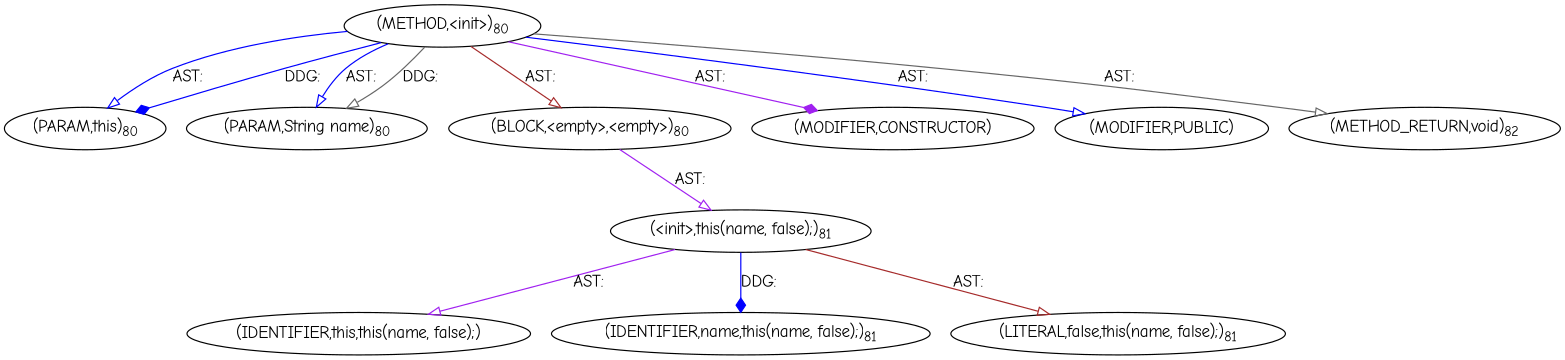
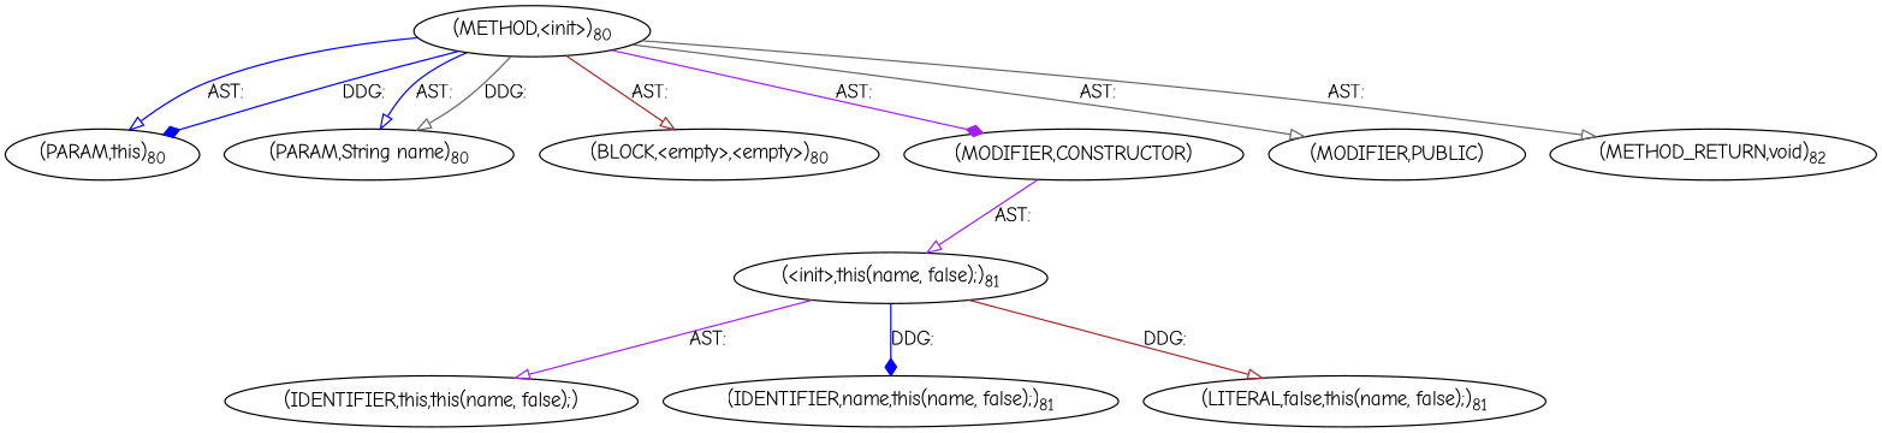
  digraph {
    fontname="Comic Neue"
    node [fontname="Comic Neue"]
    edge [arrowhead=onormal color=blue fontname="Comic Neue"]
    n1 [label=<(METHOD,&lt;init&gt;)<SUB>80</SUB>>]
    n2 [label=<(PARAM,this)<SUB>80</SUB>>]
    n3 [label=<(PARAM,String name)<SUB>80</SUB>>]
    n4 [label=<(BLOCK,&lt;empty&gt;,&lt;empty&gt;)<SUB>80</SUB>>]
    n5 [label=<(MODIFIER,CONSTRUCTOR)>]
    n6 [label=<(MODIFIER,PUBLIC)>]
    n7 [label=<(METHOD_RETURN,void)<SUB>82</SUB>>]
    n8 [label=<(&lt;init&gt;,this(name, false);)<SUB>81</SUB>>]
    n9 [label=<(IDENTIFIER,this,this(name, false);)>]
    n10 [label=<(IDENTIFIER,name,this(name, false);)<SUB>81</SUB>>]
    n11 [label=<(LITERAL,false,this(name, false);)<SUB>81</SUB>>]
    n1 -> n2 [label="AST: "]
    n1 -> n2 [arrowhead=diamond label="DDG: "]
    n1 -> n3 [label="AST: "]
    n1 -> n3 [color=gray40 label="DDG: "]
    n1 -> n4 [color=brown label="AST: "]
    n1 -> n5 [arrowhead=diamond color=purple label="AST: "]
-   n1 -> n6 [label="AST: "]
+   n1 -> n6 [color=gray40 label="AST: "]
    n1 -> n7 [color=gray40 label="AST: "]
-   n4 -> n8 [color=purple label="AST: "]
+   n5 -> n8 [color=purple label="AST: "]
    n8 -> n9 [color=purple label="AST: "]
    n8 -> n10 [arrowhead=diamond label="DDG: "]
-   n8 -> n11 [color=brown label="AST: "]
+   n8 -> n11 [color=brown label="DDG: "]
  }
